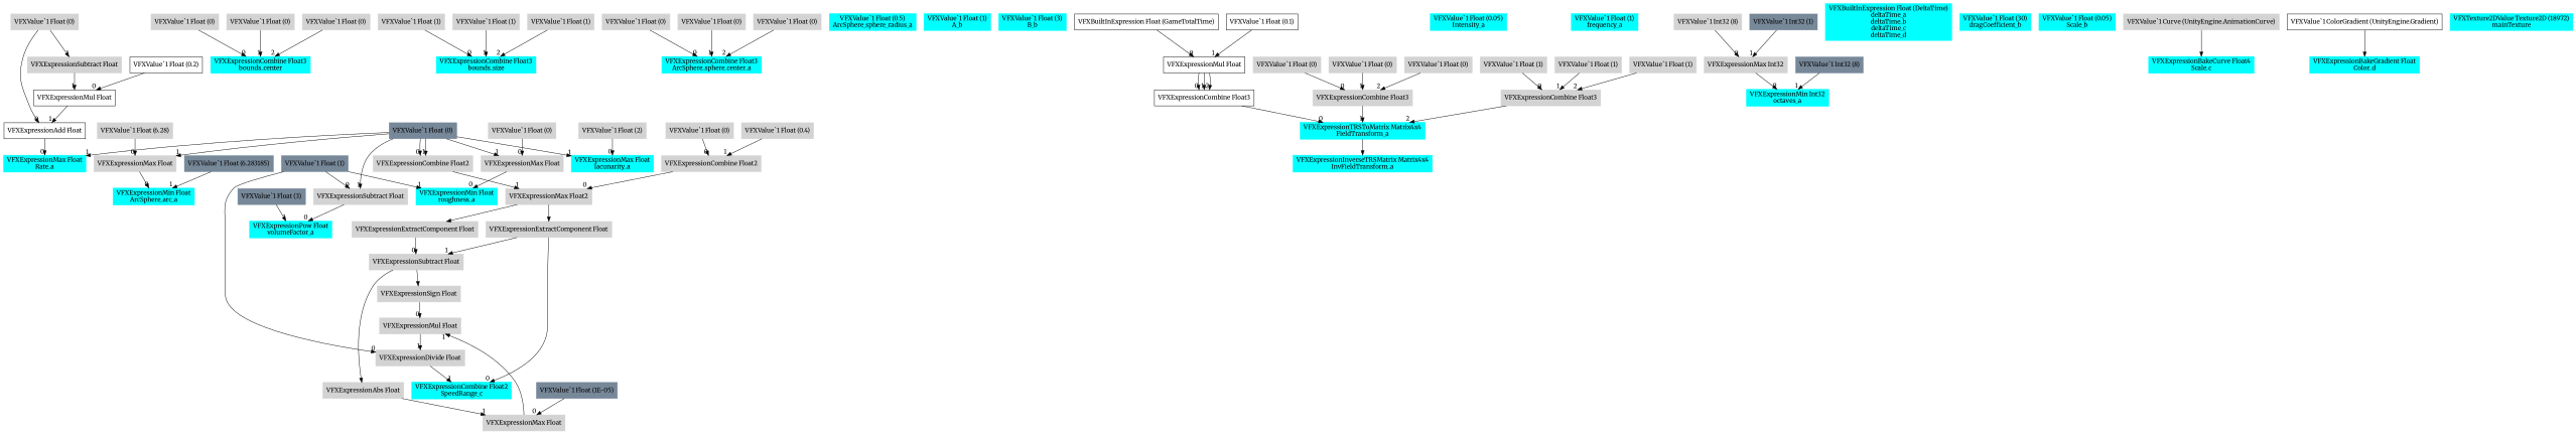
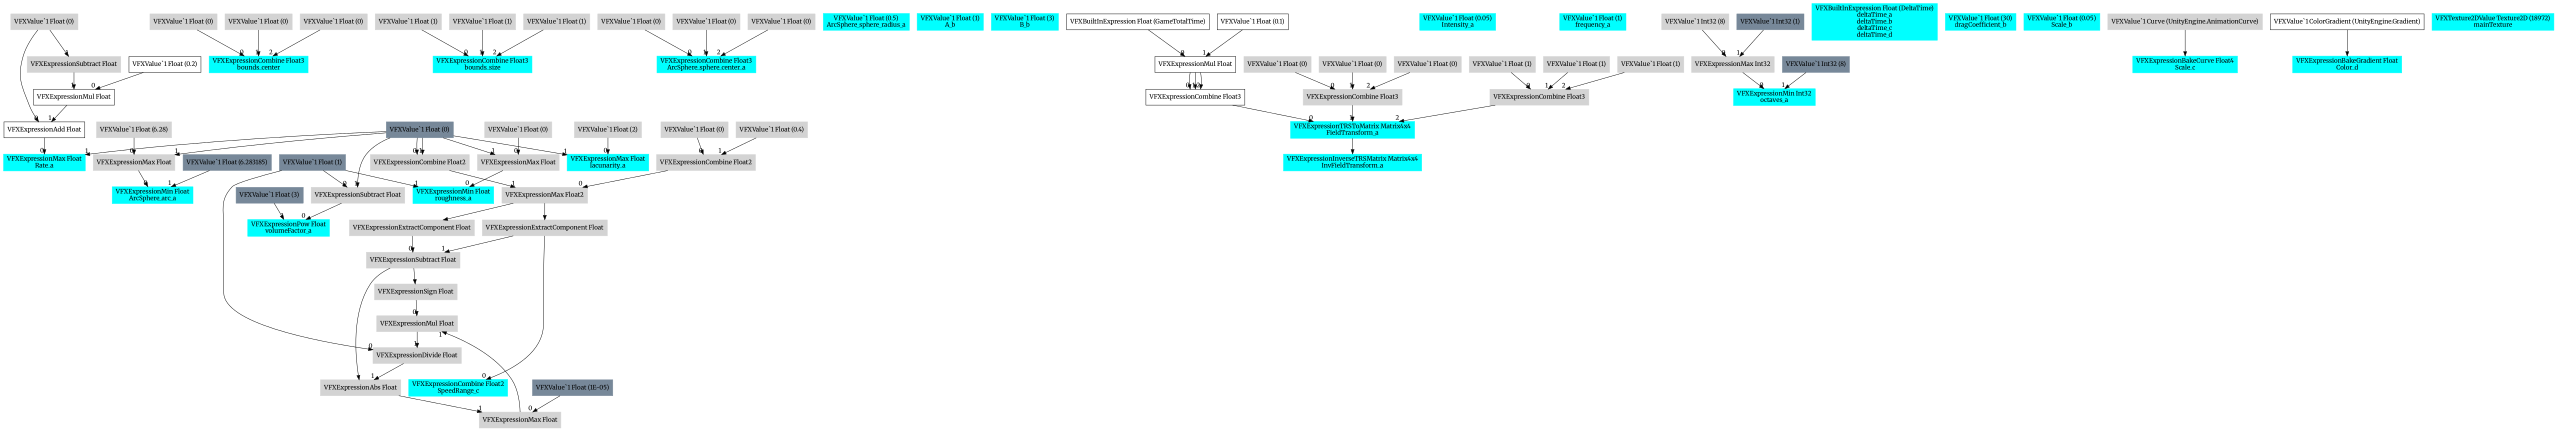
  digraph {
    fontname=Merriweather
    node [color=lightgray fontname=Merriweather shape=box style=filled]
    edge [fontname=Merriweather headlabel=1]
    n1 [color=cyan label="VFXExpressionMax Float\nRate_a"]
    n2 [label="VFXExpressionAdd Float" color="" style=""]
    n3 [label="VFXValue`1 Float (0)"]
    n4 [label="VFXExpressionSubtract Float"]
    n5 [label="VFXExpressionMul Float" color="" style=""]
    n6 [label="VFXValue`1 Float (0.2)" color="" style=""]
    n7 [color=lightslategray label="VFXValue`1 Float (0)"]
    n8 [label="VFXExpressionMax Float"]
    n9 [label="VFXExpressionSubtract Float"]
    n10 [label="VFXExpressionMax Float"]
    n11 [color=cyan label="VFXExpressionMax Float\nlacunarity_a"]
    n12 [label="VFXExpressionCombine Float2"]
    n13 [color=cyan label="VFXExpressionMin Float\nArcSphere_arc_a"]
    n14 [color=cyan label="VFXExpressionPow Float\nvolumeFactor_a"]
    n15 [color=cyan label="VFXExpressionMin Float\nroughness_a"]
    n16 [label="VFXExpressionMax Float2"]
    n17 [color=cyan label="VFXExpressionCombine Float3\nbounds_center"]
    n18 [label="VFXValue`1 Float (0)"]
    n19 [label="VFXValue`1 Float (0)"]
    n20 [label="VFXValue`1 Float (0)"]
    n21 [color=cyan label="VFXExpressionCombine Float3\nbounds_size"]
    n22 [label="VFXValue`1 Float (1)"]
    n23 [label="VFXValue`1 Float (1)"]
    n24 [label="VFXValue`1 Float (1)"]
    n25 [color=cyan label="VFXExpressionCombine Float3\nArcSphere_sphere_center_a"]
    n26 [label="VFXValue`1 Float (0)"]
    n27 [label="VFXValue`1 Float (0)"]
    n28 [label="VFXValue`1 Float (0)"]
    n29 [color=cyan label="VFXValue`1 Float (0.5)\nArcSphere_sphere_radius_a"]
    n30 [label="VFXValue`1 Float (6.28)"]
    n31 [color=lightslategray label="VFXValue`1 Float (6.283185)"]
    n32 [color=lightslategray label="VFXValue`1 Float (1)"]
    n33 [label="VFXExpressionDivide Float"]
    n34 [color=cyan label="VFXExpressionCombine Float2\nSpeedRange_c"]
    n35 [color=lightslategray label="VFXValue`1 Float (3)"]
    n36 [color=cyan label="VFXValue`1 Float (1)\nA_b"]
    n37 [color=cyan label="VFXValue`1 Float (3)\nB_b"]
    n38 [color=cyan label="VFXExpressionInverseTRSMatrix Matrix4x4\nInvFieldTransform_a"]
    n39 [color=cyan label="VFXExpressionTRSToMatrix Matrix4x4\nFieldTransform_a"]
    n40 [label="VFXExpressionCombine Float3" color="" style=""]
    n41 [label="VFXExpressionMul Float" color="" style=""]
    n42 [label="VFXBuiltInExpression Float (GameTotalTime)" color="" style=""]
    n43 [label="VFXValue`1 Float (0.1)" color="" style=""]
    n44 [label="VFXExpressionCombine Float3"]
    n45 [label="VFXValue`1 Float (0)"]
    n46 [label="VFXValue`1 Float (0)"]
    n47 [label="VFXValue`1 Float (0)"]
    n48 [label="VFXExpressionCombine Float3"]
    n49 [label="VFXValue`1 Float (1)"]
    n50 [label="VFXValue`1 Float (1)"]
    n51 [label="VFXValue`1 Float (1)"]
    n52 [color=cyan label="VFXValue`1 Float (0.05)\nIntensity_a"]
    n53 [color=cyan label="VFXValue`1 Float (1)\nfrequency_a"]
    n54 [color=cyan label="VFXExpressionMin Int32\noctaves_a"]
    n55 [label="VFXExpressionMax Int32"]
    n56 [label="VFXValue`1 Int32 (8)"]
    n57 [color=lightslategray label="VFXValue`1 Int32 (1)"]
    n58 [color=lightslategray label="VFXValue`1 Int32 (8)"]
    n59 [label="VFXValue`1 Float (0)"]
    n60 [label="VFXValue`1 Float (2)"]
    n61 [color=cyan label="VFXBuiltInExpression Float (DeltaTime)\ndeltaTime_a\ndeltaTime_b\ndeltaTime_c\ndeltaTime_d"]
    n62 [color=cyan label="VFXValue`1 Float (30)\ndragCoefficient_b"]
    n63 [color=cyan label="VFXValue`1 Float (0.05)\nScale_b"]
    n64 [color=cyan label="VFXExpressionBakeCurve Float4\nScale_c"]
    n65 [label="VFXValue`1 Curve (UnityEngine.AnimationCurve)"]
    n66 [label="VFXExpressionExtractComponent Float"]
    n67 [label="VFXExpressionSubtract Float"]
    n68 [label="VFXExpressionSign Float"]
    n69 [label="VFXExpressionAbs Float"]
    n70 [label="VFXExpressionExtractComponent Float"]
    n71 [label="VFXExpressionCombine Float2"]
    n72 [label="VFXValue`1 Float (0)"]
    n73 [label="VFXValue`1 Float (0.4)"]
    n74 [label="VFXExpressionMul Float"]
    n75 [label="VFXExpressionMax Float"]
    n76 [color=lightslategray label="VFXValue`1 Float (1E-05)"]
    n77 [color=cyan label="VFXExpressionBakeGradient Float\nColor_d"]
    n78 [label="VFXValue`1 ColorGradient (UnityEngine.Gradient)" color="" style=""]
    n79 [color=cyan label="VFXTexture2DValue Texture2D (18972)\nmainTexture"]
    n2 -> n1 [headlabel=0]
    n3 -> n2 [headlabel=0]
    n3 -> n4
    n4 -> n5
    n5 -> n2
    n6 -> n5 [headlabel=0]
    n7 -> n1
    n7 -> n8
    n7 -> n9
    n7 -> n10
    n7 -> n11
    n7 -> n12 [headlabel=0]
    n7 -> n12
    n8 -> n13 [headlabel=0]
    n9 -> n14 [headlabel=0]
    n10 -> n15 [headlabel=0]
    n12 -> n16
    n16 -> n66 [headlabel=""]
    n16 -> n70 [headlabel=""]
    n18 -> n17 [headlabel=0]
    n19 -> n17
    n20 -> n17 [headlabel=2]
    n22 -> n21 [headlabel=0]
    n23 -> n21
    n24 -> n21 [headlabel=2]
    n26 -> n25 [headlabel=0]
    n27 -> n25
    n28 -> n25 [headlabel=2]
    n30 -> n8 [headlabel=0]
    n31 -> n13
    n32 -> n9 [headlabel=0]
    n32 -> n15
    n32 -> n33 [headlabel=0]
-   n33 -> n34
+   n33 -> n69
    n35 -> n14
    n39 -> n38 [headlabel=""]
    n40 -> n39 [headlabel=0]
    n41 -> n40 [headlabel=0]
    n41 -> n40
    n41 -> n40 [headlabel=2]
    n42 -> n41 [headlabel=0]
    n43 -> n41
    n44 -> n39
    n45 -> n44 [headlabel=0]
    n46 -> n44
    n47 -> n44 [headlabel=2]
    n48 -> n39 [headlabel=2]
    n49 -> n48 [headlabel=0]
    n50 -> n48
    n51 -> n48 [headlabel=2]
    n55 -> n54 [headlabel=0]
    n56 -> n55 [headlabel=0]
    n57 -> n55
    n58 -> n54
    n59 -> n10 [headlabel=0]
    n60 -> n11 [headlabel=0]
    n65 -> n64 [headlabel=""]
    n66 -> n34 [headlabel=0]
    n66 -> n67
    n67 -> n68 [headlabel=""]
    n67 -> n69 [headlabel=""]
    n68 -> n74 [headlabel=0]
    n69 -> n75
    n70 -> n67 [headlabel=0]
    n71 -> n16 [headlabel=0]
    n72 -> n71 [headlabel=0]
    n73 -> n71
    n74 -> n33
    n75 -> n74
    n76 -> n75 [headlabel=0]
    n78 -> n77 [headlabel=""]
  }
